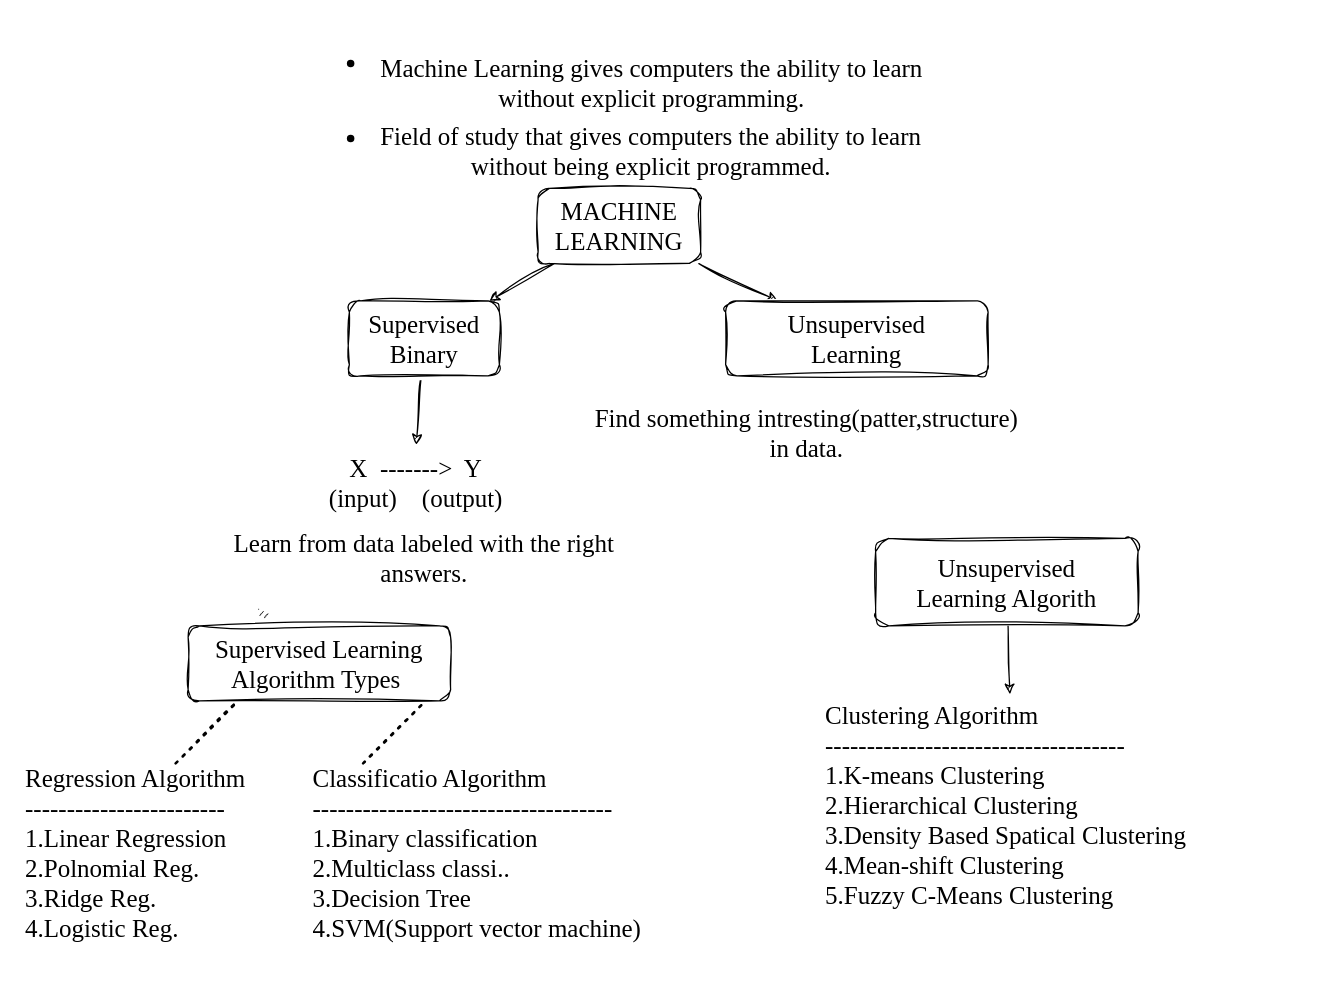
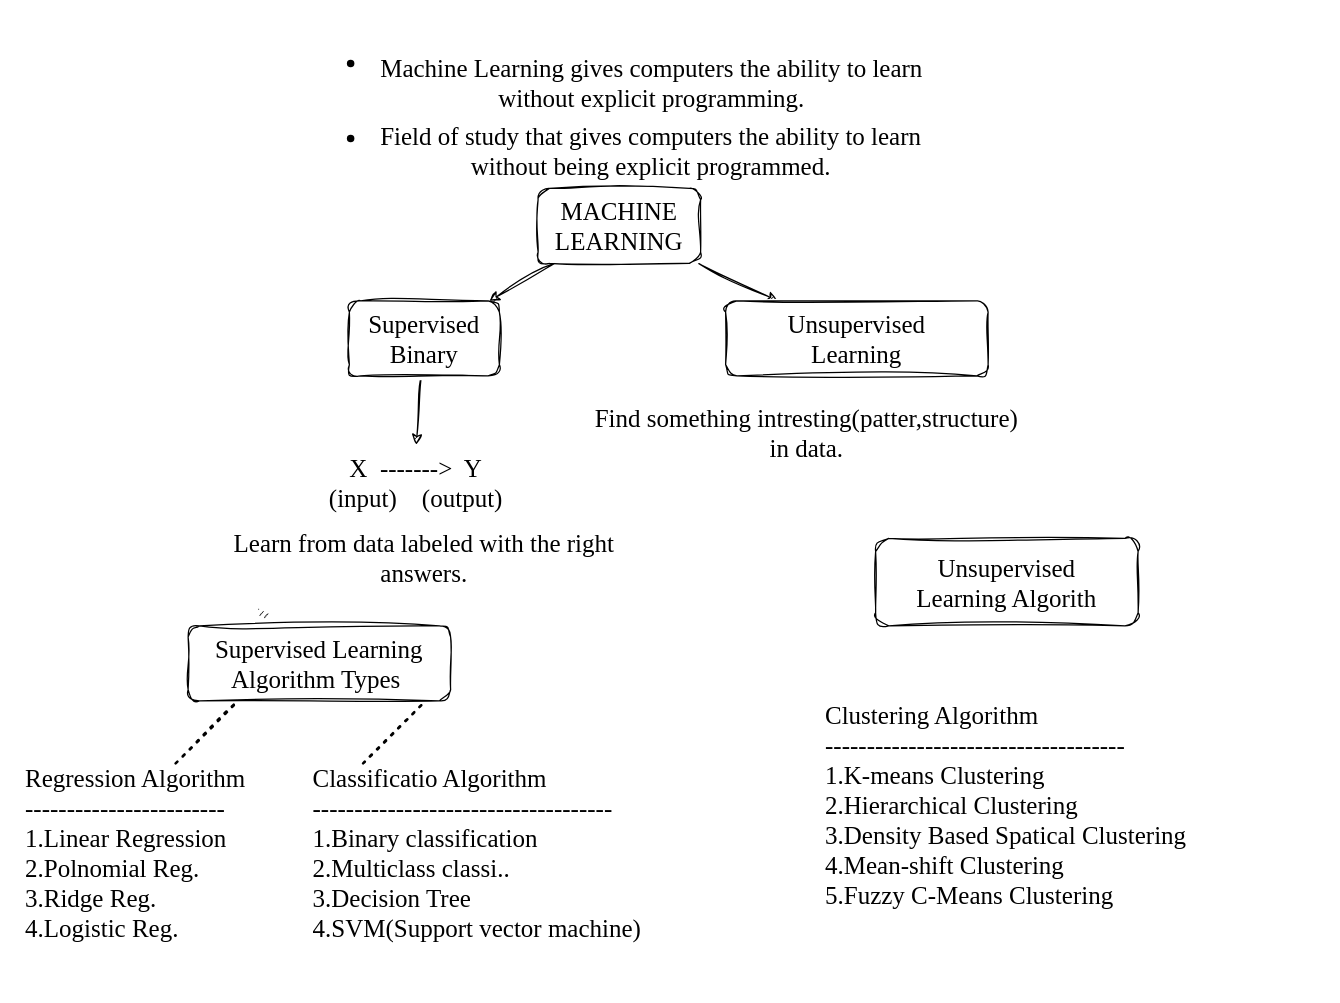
  <mxCell id="0" />
  <mxCell id="1" parent="0" />
  <mxCell id="2" value="" style="edgeStyle=none;sketch=1;hachureGap=4;jiggle=2;curveFitting=1;html=1;fontFamily=Times New Roman;fontSize=16;" parent="1" source="7" target="9" edge="1"><mxGeometry relative="1" as="geometry" /></mxCell>
  <mxCell id="3" value="" style="edgeStyle=none;sketch=1;hachureGap=4;jiggle=2;curveFitting=1;html=1;fontFamily=Times New Roman;fontSize=16;" parent="1" source="7" target="10" edge="1"><mxGeometry relative="1" as="geometry" /></mxCell>
  <mxCell id="4" value="" style="edgeStyle=none;sketch=1;hachureGap=4;jiggle=2;curveFitting=1;html=1;fontFamily=Architects Daughter;fontSource=https%3A%2F%2Ffonts.googleapis.com%2Fcss%3Ffamily%3DArchitects%2BDaughter;fontSize=16;" edge="1" parent="1" source="7" target="12"><mxGeometry relative="1" as="geometry" /></mxCell>
  <mxCell id="5" value="" style="edgeStyle=none;sketch=1;hachureGap=4;jiggle=2;curveFitting=1;html=1;fontFamily=Architects Daughter;fontSource=https%3A%2F%2Ffonts.googleapis.com%2Fcss%3Ffamily%3DArchitects%2BDaughter;fontSize=16;" edge="1" parent="1" source="7" target="12"><mxGeometry relative="1" as="geometry" /></mxCell>
  <mxCell id="6" value="" style="edgeStyle=none;sketch=1;hachureGap=4;jiggle=2;curveFitting=1;html=1;fontFamily=Architects Daughter;fontSource=https%3A%2F%2Ffonts.googleapis.com%2Fcss%3Ffamily%3DArchitects%2BDaughter;fontSize=16;" edge="1" parent="1" source="7" target="12"><mxGeometry relative="1" as="geometry" /></mxCell>
  <mxCell id="7" value="&lt;p&gt;&lt;font face=&quot;Verdana&quot;&gt;MACHINE LEARNING&lt;/font&gt;&lt;/p&gt;" style="rounded=1;whiteSpace=wrap;html=1;sketch=1;hachureGap=4;jiggle=2;curveFitting=1;fontFamily=Architects Daughter;fontSource=https%3A%2F%2Ffonts.googleapis.com%2Fcss%3Ffamily%3DArchitects%2BDaughter;fontSize=20;fontStyle=0;verticalAlign=middle;align=center;glass=0;shadow=0;fillStyle=auto;" parent="1" vertex="1"><mxGeometry x="430" y="150" width="130" height="60" as="geometry" /></mxCell>
  <mxCell id="8" value="" style="edgeStyle=none;sketch=1;hachureGap=4;jiggle=2;curveFitting=1;html=1;fontFamily=Architects Daughter;fontSource=https%3A%2F%2Ffonts.googleapis.com%2Fcss%3Ffamily%3DArchitects%2BDaughter;fontSize=16;entryX=0.5;entryY=0;entryDx=0;entryDy=0;" parent="1" source="9" target="14" edge="1"><mxGeometry relative="1" as="geometry"><mxPoint x="340" y="450" as="targetPoint" /><Array as="points" /></mxGeometry></mxCell>
  <mxCell id="9" value="&lt;font face=&quot;Verdana&quot;&gt;Supervised&lt;br&gt;Binary&lt;/font&gt;" style="whiteSpace=wrap;html=1;fontSize=20;fontFamily=Architects Daughter;rounded=1;sketch=1;hachureGap=4;jiggle=2;curveFitting=1;fontSource=https%3A%2F%2Ffonts.googleapis.com%2Fcss%3Ffamily%3DArchitects%2BDaughter;fontStyle=0;glass=0;shadow=0;fillStyle=auto;" parent="1" vertex="1"><mxGeometry x="279" y="240" width="120" height="60" as="geometry" /></mxCell>
  <mxCell id="10" value="&lt;font face=&quot;Verdana&quot;&gt;Unsupervised&lt;br&gt;Learning&lt;/font&gt;" style="whiteSpace=wrap;html=1;fontSize=20;fontFamily=Architects Daughter;rounded=1;sketch=1;hachureGap=4;jiggle=2;curveFitting=1;fontSource=https%3A%2F%2Ffonts.googleapis.com%2Fcss%3Ffamily%3DArchitects%2BDaughter;fontStyle=0;glass=0;shadow=0;fillStyle=auto;" parent="1" vertex="1"><mxGeometry x="580" y="240" width="210" height="60" as="geometry" /></mxCell>
  <mxCell id="11" value="Machine Learning gives computers the ability to learn without explicit programming." style="text;html=1;strokeColor=none;fillColor=none;align=center;verticalAlign=middle;whiteSpace=wrap;rounded=0;shadow=0;glass=0;sketch=1;hachureGap=4;jiggle=2;fillStyle=auto;curveFitting=1;fontFamily=Verdana;fontSize=20;" parent="1" vertex="1"><mxGeometry x="281" y="20" width="480" height="90" as="geometry" /></mxCell>
  <mxCell id="12" value="Field of study that gives computers the ability to learn without being explicit programmed." style="text;html=1;strokeColor=none;fillColor=none;align=center;verticalAlign=middle;whiteSpace=wrap;rounded=0;shadow=0;glass=0;sketch=1;hachureGap=4;jiggle=2;fillStyle=auto;curveFitting=1;fontFamily=Verdana;fontSize=20;" parent="1" vertex="1"><mxGeometry x="280" y="90" width="481" height="60" as="geometry" /></mxCell>
  <mxCell id="13" value="" style="shape=waypoint;sketch=1;size=6;pointerEvents=1;points=[];fillColor=default;resizable=0;rotatable=0;perimeter=centerPerimeter;snapToPoint=1;fontSize=20;fontFamily=Architects Daughter;rounded=1;hachureGap=4;jiggle=2;curveFitting=1;fontSource=https%3A%2F%2Ffonts.googleapis.com%2Fcss%3Ffamily%3DArchitects%2BDaughter;fontStyle=0;glass=0;shadow=0;fillStyle=auto;" parent="1" vertex="1"><mxGeometry x="200" y="480" width="20" height="20" as="geometry" /></mxCell>
  <mxCell id="14" value="&lt;font face=&quot;Verdana&quot;&gt;X&amp;nbsp; -------&amp;gt;&amp;nbsp; Y&lt;br&gt;(input)&amp;nbsp; &amp;nbsp; (output)&lt;/font&gt;" style="text;html=1;strokeColor=none;fillColor=none;align=center;verticalAlign=middle;whiteSpace=wrap;rounded=0;sketch=1;hachureGap=4;jiggle=2;curveFitting=1;fontFamily=Architects Daughter;fontSource=https%3A%2F%2Ffonts.googleapis.com%2Fcss%3Ffamily%3DArchitects%2BDaughter;fontSize=20;" parent="1" vertex="1"><mxGeometry x="200" y="355" width="265" height="60" as="geometry" /></mxCell>
  <mxCell id="15" value="Supervised Learning Algorithm Types&amp;nbsp;" style="rounded=1;whiteSpace=wrap;html=1;sketch=1;hachureGap=4;jiggle=2;curveFitting=1;fontFamily=Verdana;fontSize=20;labelBackgroundColor=none;" parent="1" vertex="1"><mxGeometry x="150" y="500" width="210" height="60" as="geometry" /></mxCell>
  <mxCell id="16" value="Learn from data labeled with the right answers." style="text;html=1;strokeColor=none;fillColor=none;align=center;verticalAlign=middle;whiteSpace=wrap;rounded=0;labelBackgroundColor=none;sketch=1;hachureGap=4;jiggle=2;curveFitting=1;fontFamily=Verdana;fontSize=20;" parent="1" vertex="1"><mxGeometry x="179" y="390" width="320" height="110" as="geometry" /></mxCell>
  <mxCell id="17" value="Find something intresting(patter,structure) in data." style="text;html=1;strokeColor=none;fillColor=none;align=center;verticalAlign=middle;whiteSpace=wrap;rounded=0;labelBackgroundColor=none;sketch=1;hachureGap=4;jiggle=2;curveFitting=1;fontFamily=Verdana;fontSize=20;" parent="1" vertex="1"><mxGeometry x="465" y="320" width="360" height="50" as="geometry" /></mxCell>
- <mxCell id="18" value="" style="edgeStyle=none;sketch=1;hachureGap=4;jiggle=2;curveFitting=1;html=1;fontFamily=Verdana;fontSize=16;entryX=0.378;entryY=-0.029;entryDx=0;entryDy=0;entryPerimeter=0;" parent="1" source="19" target="25" edge="1"><mxGeometry relative="1" as="geometry"><mxPoint x="810" y="510" as="targetPoint" /></mxGeometry></mxCell>
  <mxCell id="19" value="&lt;font face=&quot;Verdana&quot;&gt;Unsupervised&lt;br&gt;Learning Algorith&lt;/font&gt;" style="whiteSpace=wrap;html=1;fontSize=20;fontFamily=Architects Daughter;rounded=1;sketch=1;hachureGap=4;jiggle=2;curveFitting=1;fontSource=https%3A%2F%2Ffonts.googleapis.com%2Fcss%3Ffamily%3DArchitects%2BDaughter;fontStyle=0;glass=0;shadow=0;fillStyle=auto;" parent="1" vertex="1"><mxGeometry x="700" y="430" width="210" height="70" as="geometry" /></mxCell>
  <mxCell id="20" value="" style="shape=waypoint;sketch=0;fillStyle=solid;size=6;pointerEvents=1;points=[];fillColor=none;resizable=0;rotatable=0;perimeter=centerPerimeter;snapToPoint=1;labelBackgroundColor=none;hachureGap=4;jiggle=2;curveFitting=1;fontFamily=Verdana;fontSize=20;" parent="1" vertex="1"><mxGeometry x="270" y="40" width="20" height="20" as="geometry" /></mxCell>
  <mxCell id="21" value="" style="shape=waypoint;sketch=0;fillStyle=solid;size=6;pointerEvents=1;points=[];fillColor=none;resizable=0;rotatable=0;perimeter=centerPerimeter;snapToPoint=1;labelBackgroundColor=none;hachureGap=4;jiggle=2;curveFitting=1;fontFamily=Verdana;fontSize=20;" parent="1" vertex="1"><mxGeometry x="270" y="100" width="20" height="20" as="geometry" /></mxCell>
  <mxCell id="22" value="" style="endArrow=none;dashed=1;html=1;dashPattern=1 3;strokeWidth=2;sketch=1;hachureGap=4;jiggle=2;curveFitting=1;fontFamily=Architects Daughter;fontSource=https%3A%2F%2Ffonts.googleapis.com%2Fcss%3Ffamily%3DArchitects%2BDaughter;fontSize=16;" parent="1" edge="1"><mxGeometry width="50" height="50" relative="1" as="geometry"><mxPoint x="140" y="610" as="sourcePoint" /><mxPoint x="190" y="560" as="targetPoint" /></mxGeometry></mxCell>
  <mxCell id="23" value="Regression Algorithm&lt;br&gt;------------------------&lt;br&gt;1.Linear Regression&lt;br&gt;&lt;div style=&quot;&quot;&gt;&lt;span style=&quot;background-color: initial;&quot;&gt;2.Polnomial Reg.&amp;nbsp; &amp;nbsp;&amp;nbsp;&lt;/span&gt;&lt;/div&gt;&lt;div style=&quot;&quot;&gt;&lt;span style=&quot;background-color: initial;&quot;&gt;3.Ridge Reg.&amp;nbsp; &amp;nbsp; &amp;nbsp; &amp;nbsp; &amp;nbsp;&amp;nbsp;&lt;/span&gt;&lt;/div&gt;4.Logistic Reg." style="text;html=1;whiteSpace=wrap;strokeColor=none;fillColor=none;overflow=fill;sketch=1;hachureGap=4;jiggle=2;curveFitting=1;fontFamily=Verdana;fontSize=20;align=left;" parent="1" vertex="1"><mxGeometry x="20" y="610" width="220" height="170" as="geometry" /></mxCell>
  <mxCell id="24" value="&lt;div style=&quot;&quot;&gt;&lt;span style=&quot;background-color: initial;&quot;&gt;Classificatio Algorithm&lt;/span&gt;&lt;/div&gt;&lt;div style=&quot;&quot;&gt;&lt;span style=&quot;background-color: initial;&quot;&gt;------------------------------------&lt;/span&gt;&lt;/div&gt;&lt;div style=&quot;&quot;&gt;&lt;span style=&quot;background-color: initial;&quot;&gt;1.Binary classification&lt;/span&gt;&lt;/div&gt;&lt;div style=&quot;&quot;&gt;&lt;span style=&quot;background-color: initial;&quot;&gt;2.Multiclass classi..&lt;/span&gt;&lt;/div&gt;&lt;div style=&quot;&quot;&gt;&lt;span style=&quot;background-color: initial;&quot;&gt;3.Decision Tree&lt;/span&gt;&lt;/div&gt;&lt;div style=&quot;&quot;&gt;&lt;span style=&quot;background-color: initial;&quot;&gt;4.SVM(Support vector machine)&lt;/span&gt;&lt;/div&gt;" style="text;html=1;whiteSpace=wrap;strokeColor=none;fillColor=none;overflow=fill;sketch=1;hachureGap=4;jiggle=2;curveFitting=1;fontFamily=Verdana;fontSize=20;align=left;" parent="1" vertex="1"><mxGeometry x="250" y="610" width="330" height="160" as="geometry" /></mxCell>
  <mxCell id="25" value="&lt;div style=&quot;&quot;&gt;&lt;/div&gt;&lt;span style=&quot;text-align: center;&quot;&gt;Clustering Algorithm&lt;br&gt;------------------------------------&lt;br&gt;1.K-means&amp;nbsp;&lt;/span&gt;&lt;span style=&quot;text-align: center;&quot;&gt;Clustering&lt;br&gt;&lt;/span&gt;&lt;span style=&quot;text-align: center;&quot;&gt;2.Hierarchical&amp;nbsp;&lt;/span&gt;&lt;span style=&quot;text-align: center;&quot;&gt;Clustering&amp;nbsp;&lt;br&gt;&lt;/span&gt;&lt;span style=&quot;text-align: center;&quot;&gt;3.Density Based Spatical&amp;nbsp;&lt;/span&gt;&lt;span style=&quot;text-align: center;&quot;&gt;Clustering&lt;br&gt;&lt;/span&gt;&lt;span style=&quot;text-align: center;&quot;&gt;4.Mean-shift&amp;nbsp;&lt;/span&gt;&lt;span style=&quot;text-align: center;&quot;&gt;Clustering&amp;nbsp;&lt;br&gt;&lt;/span&gt;&lt;span style=&quot;text-align: center;&quot;&gt;5.Fuzzy C-Means&amp;nbsp;&lt;/span&gt;&lt;span style=&quot;text-align: center;&quot;&gt;Clustering&amp;nbsp;&lt;/span&gt;&lt;span style=&quot;text-align: center;&quot;&gt;&lt;br&gt;&lt;/span&gt;" style="text;html=1;whiteSpace=wrap;strokeColor=none;fillColor=none;overflow=fill;sketch=1;hachureGap=4;jiggle=2;curveFitting=1;fontFamily=Verdana;fontSize=20;align=left;fontSource=https%3A%2F%2Ffonts.googleapis.com%2Fcss%3Ffamily%3DArchitects%2BDaughter;" parent="1" vertex="1"><mxGeometry x="660" y="560" width="390" height="180" as="geometry" /></mxCell>
  <mxCell id="26" value="" style="endArrow=none;dashed=1;html=1;dashPattern=1 3;strokeWidth=2;sketch=1;hachureGap=4;jiggle=2;curveFitting=1;fontFamily=Architects Daughter;fontSource=https%3A%2F%2Ffonts.googleapis.com%2Fcss%3Ffamily%3DArchitects%2BDaughter;fontSize=16;" parent="1" edge="1"><mxGeometry width="50" height="50" relative="1" as="geometry"><mxPoint x="290" y="610" as="sourcePoint" /><mxPoint x="340" y="560" as="targetPoint" /></mxGeometry></mxCell>
